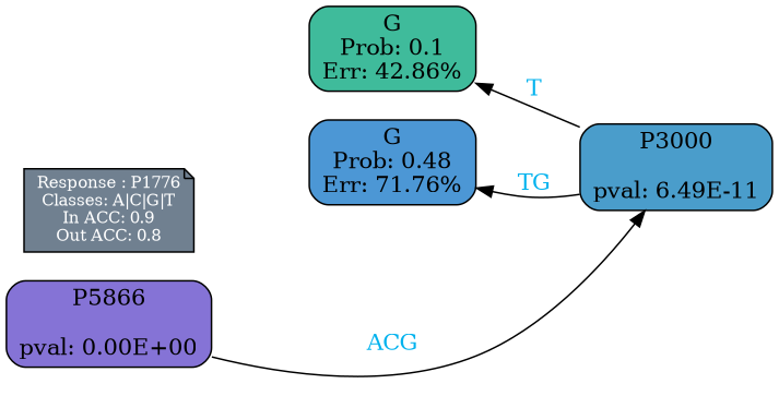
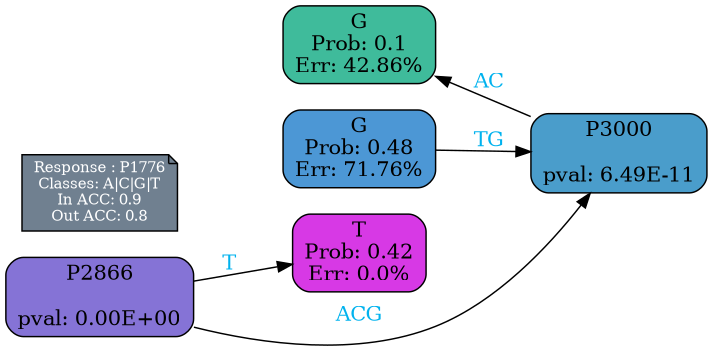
  digraph {
    fontname="DejaVu Serif"
    rankdir=LR
    ranksep=equally
    splines=polylines
    node [color=black fontname="DejaVu Serif" shape=box style="filled, rounded"]
    edge [fontcolor=deepskyblue2 fontname="DejaVu Serif"]
    n1 [fillcolor="#3fbb9b" label="G\nProb: 0.1\nErr: 42.86%"]
    n2 [fillcolor="#4c97d5" label="G\nProb: 0.48\nErr: 71.76%"]
+   n3 [fillcolor="#d739e5" label="T\nProb: 0.42\nErr: 0.0%"]
    n4 [align=left fillcolor=slategray fontcolor=white fontsize=10 label="Response : P1776\nClasses: A|C|G|T\nIn ACC: 0.9\nOut ACC: 0.8\n" shape=note style=filled]
-   n5 [fillcolor="#8573d6" label="P5866\n\npval: 0.00E+00"]
+   n5 [fillcolor="#8573d6" label="P2866\n\npval: 0.00E+00"]
    n6 [fillcolor="#4a9dcb" label="P3000\n\npval: 6.49E-11"]
    subgraph sub_1 {
      rank=same
      n1
      n2
+     n3
    }
    subgraph sub_2 {
      rank=same
      n4
      n5
    }
+   n5 -> n3 [label=T]
    n5 -> n6 [label=ACG]
-   n6 -> n1 [label=T]
-   n6 -> n2 [label=TG]
+   n6 -> n1 [label=AC]
+   n2 -> n6 [label=TG]
  }
